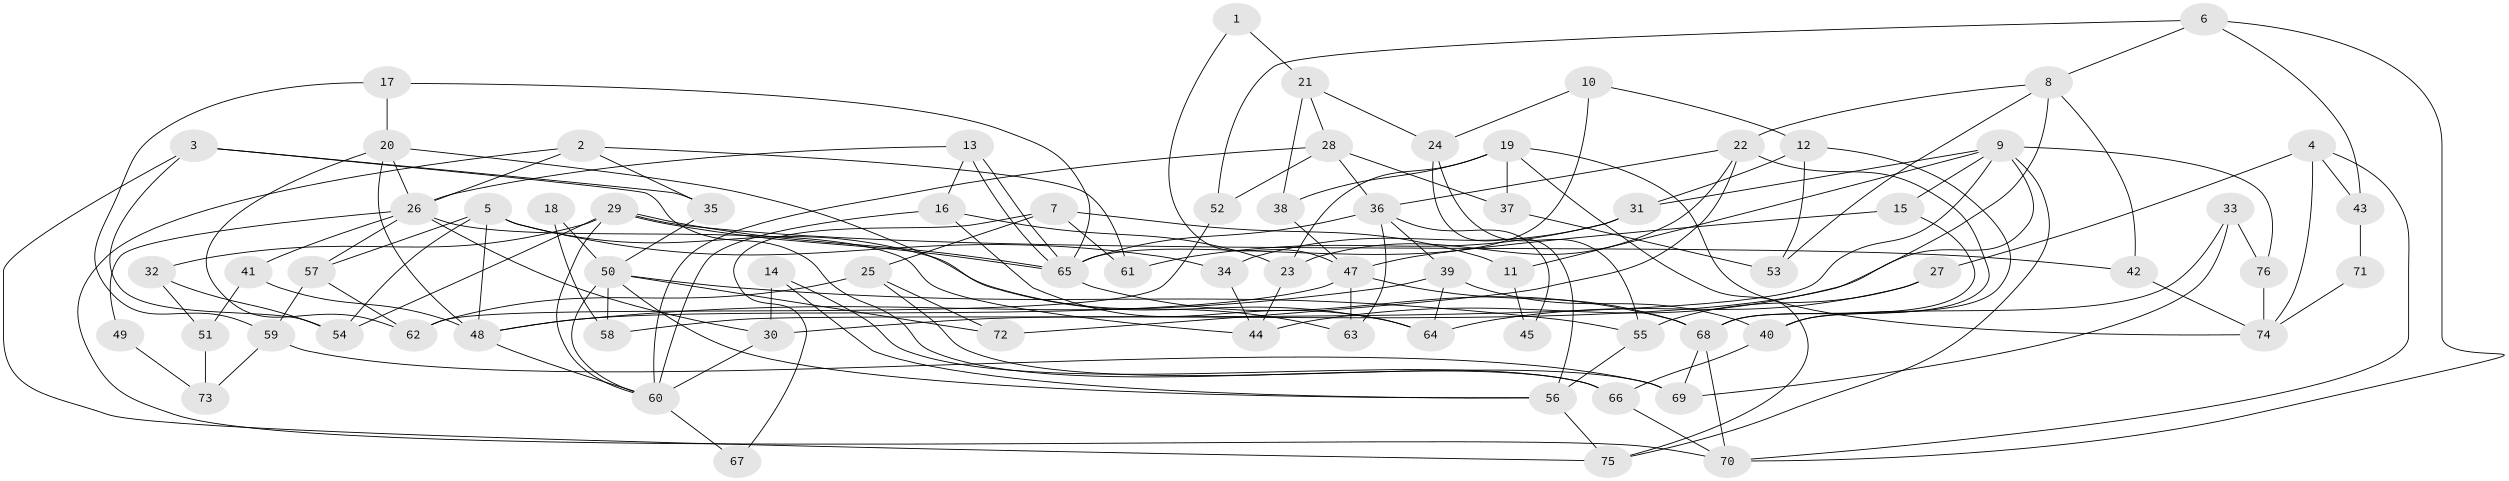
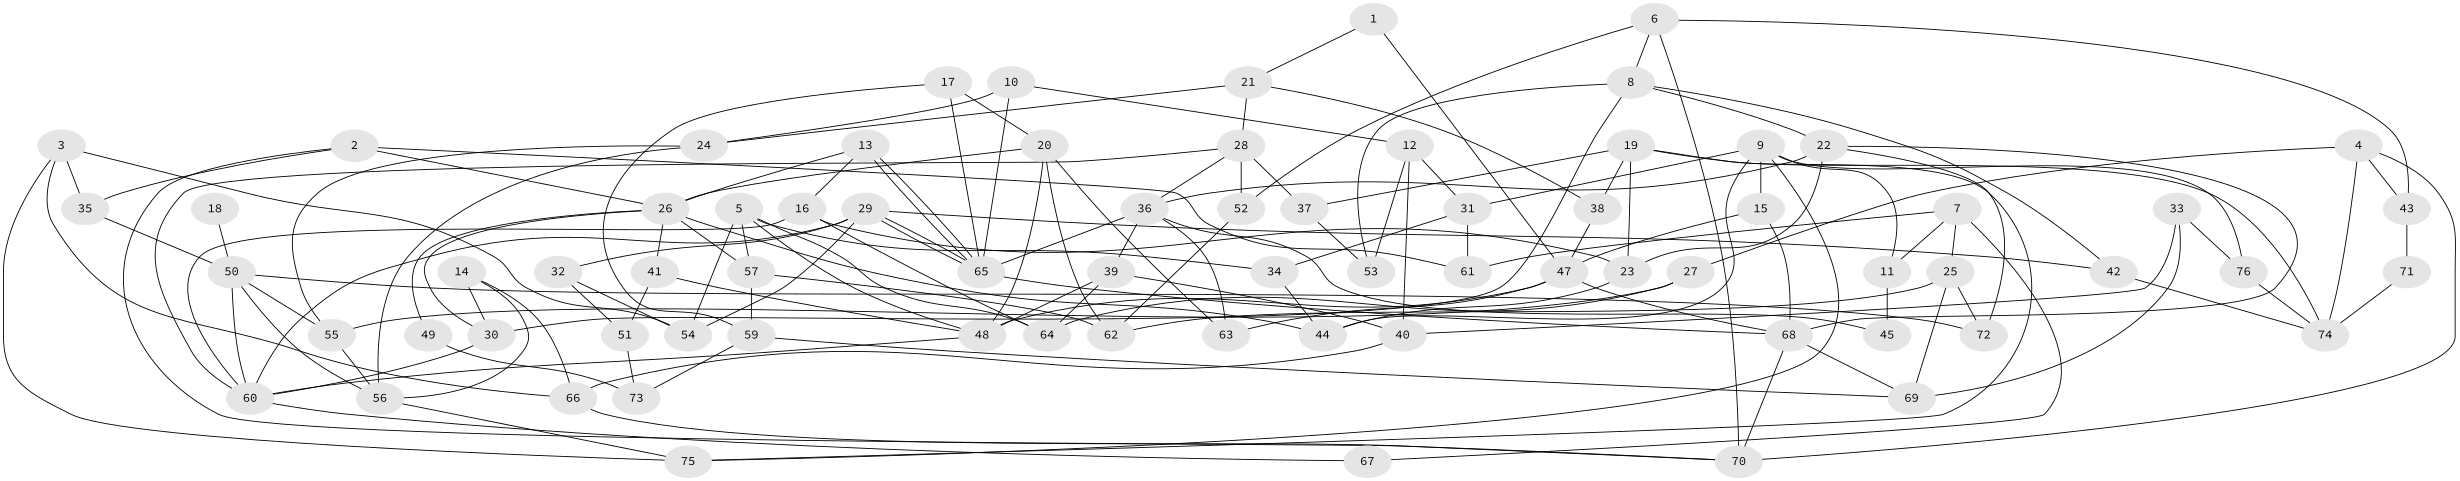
  graph {
    fontname="Source Code Pro"
    node [color=gray90 fontname="Source Code Pro" style=filled]
    edge [fontname="Source Code Pro"]
    1
    21
    47
    24
    38
    28
    48
    68
    63
    2
    26
    35
    61
    70
    57
    30
    44
    41
    49
    50
    3
    54
    66
    75
    4
    27
    43
    74
    64
    55
    71
    5
    34
    60
    59
    62
    6
    8
    52
    22
    42
    53
    7
    11
    25
    67
    45
    72
    69
    23
    36
    9
    15
    31
    n55 [label=76]
-   58
    10
    12
    65
    40
    56
    13
    16
    14
    17
    20
    73
    18
    19
    37
    39
    51
    29
    32
    33
    1 -- 21
    1 -- 47
    21 -- 24
    21 -- 38
    21 -- 28
    47 -- 48
    47 -- 68
    47 -- 63
    24 -- 55
    24 -- 56
    38 -- 47
    28 -- 60
    28 -- 52
    28 -- 36
    28 -- 37
    48 -- 60
    68 -- 70
    68 -- 69
    2 -- 26
    2 -- 35
    2 -- 61
    2 -- 70
    26 -- 57
    26 -- 30
    26 -- 44
    26 -- 41
    26 -- 49
    35 -- 50
    57 -- 59
    57 -- 62
    30 -- 60
    41 -- 48
    41 -- 51
    49 -- 73
    50 -- 55
    50 -- 60
    50 -- 72
-   50 -- 58
    50 -- 56
    3 -- 35
    3 -- 54
    3 -- 66
    3 -- 75
    66 -- 70
    4 -- 70
    4 -- 27
    4 -- 43
    4 -- 74
    27 -- 64
    27 -- 55
    43 -- 71
    55 -- 56
    71 -- 74
    5 -- 48
    5 -- 57
    5 -- 54
    5 -- 64
    5 -- 34
    34 -- 44
    60 -- 67
    59 -- 69
    59 -- 73
    6 -- 70
    6 -- 43
    6 -- 8
    6 -- 52
    8 -- 30
    8 -- 22
    8 -- 42
    8 -- 53
    52 -- 62
    22 -- 68
    22 -- 72
    22 -- 23
    22 -- 36
    42 -- 74
    7 -- 61
    7 -- 11
    7 -- 25
    7 -- 67
    11 -- 45
    25 -- 62
    25 -- 72
    25 -- 69
    23 -- 44
    36 -- 63
    36 -- 45
    36 -- 65
    36 -- 39
    9 -- 44
    9 -- 75
    9 -- 11
    9 -- 15
    9 -- 31
    9 -- n55
-   9 -- 58
    15 -- 47
    15 -- 68
    31 -- 61
    31 -- 34
    n55 -- 74
    10 -- 24
    10 -- 12
    10 -- 65
    12 -- 53
    12 -- 31
    12 -- 40
    65 -- 68
    40 -- 66
    56 -- 75
    13 -- 26
    13 -- 65
    13 -- 65
    13 -- 16
    16 -- 64
    16 -- 60
    16 -- 23
    14 -- 30
    14 -- 66
    14 -- 56
    17 -- 59
    17 -- 65
    17 -- 20
    20 -- 48
    20 -- 63
    20 -- 26
    20 -- 62
    18 -- 50
-   18 -- 58
    19 -- 38
    19 -- 75
    19 -- 74
    19 -- 23
    19 -- 37
    37 -- 53
    39 -- 48
    39 -- 64
    39 -- 40
    51 -- 73
    29 -- 54
    29 -- 60
    29 -- 42
    29 -- 65
    29 -- 65
    29 -- 32
    32 -- 54
    32 -- 51
    33 -- 69
    33 -- n55
    33 -- 40
  }
